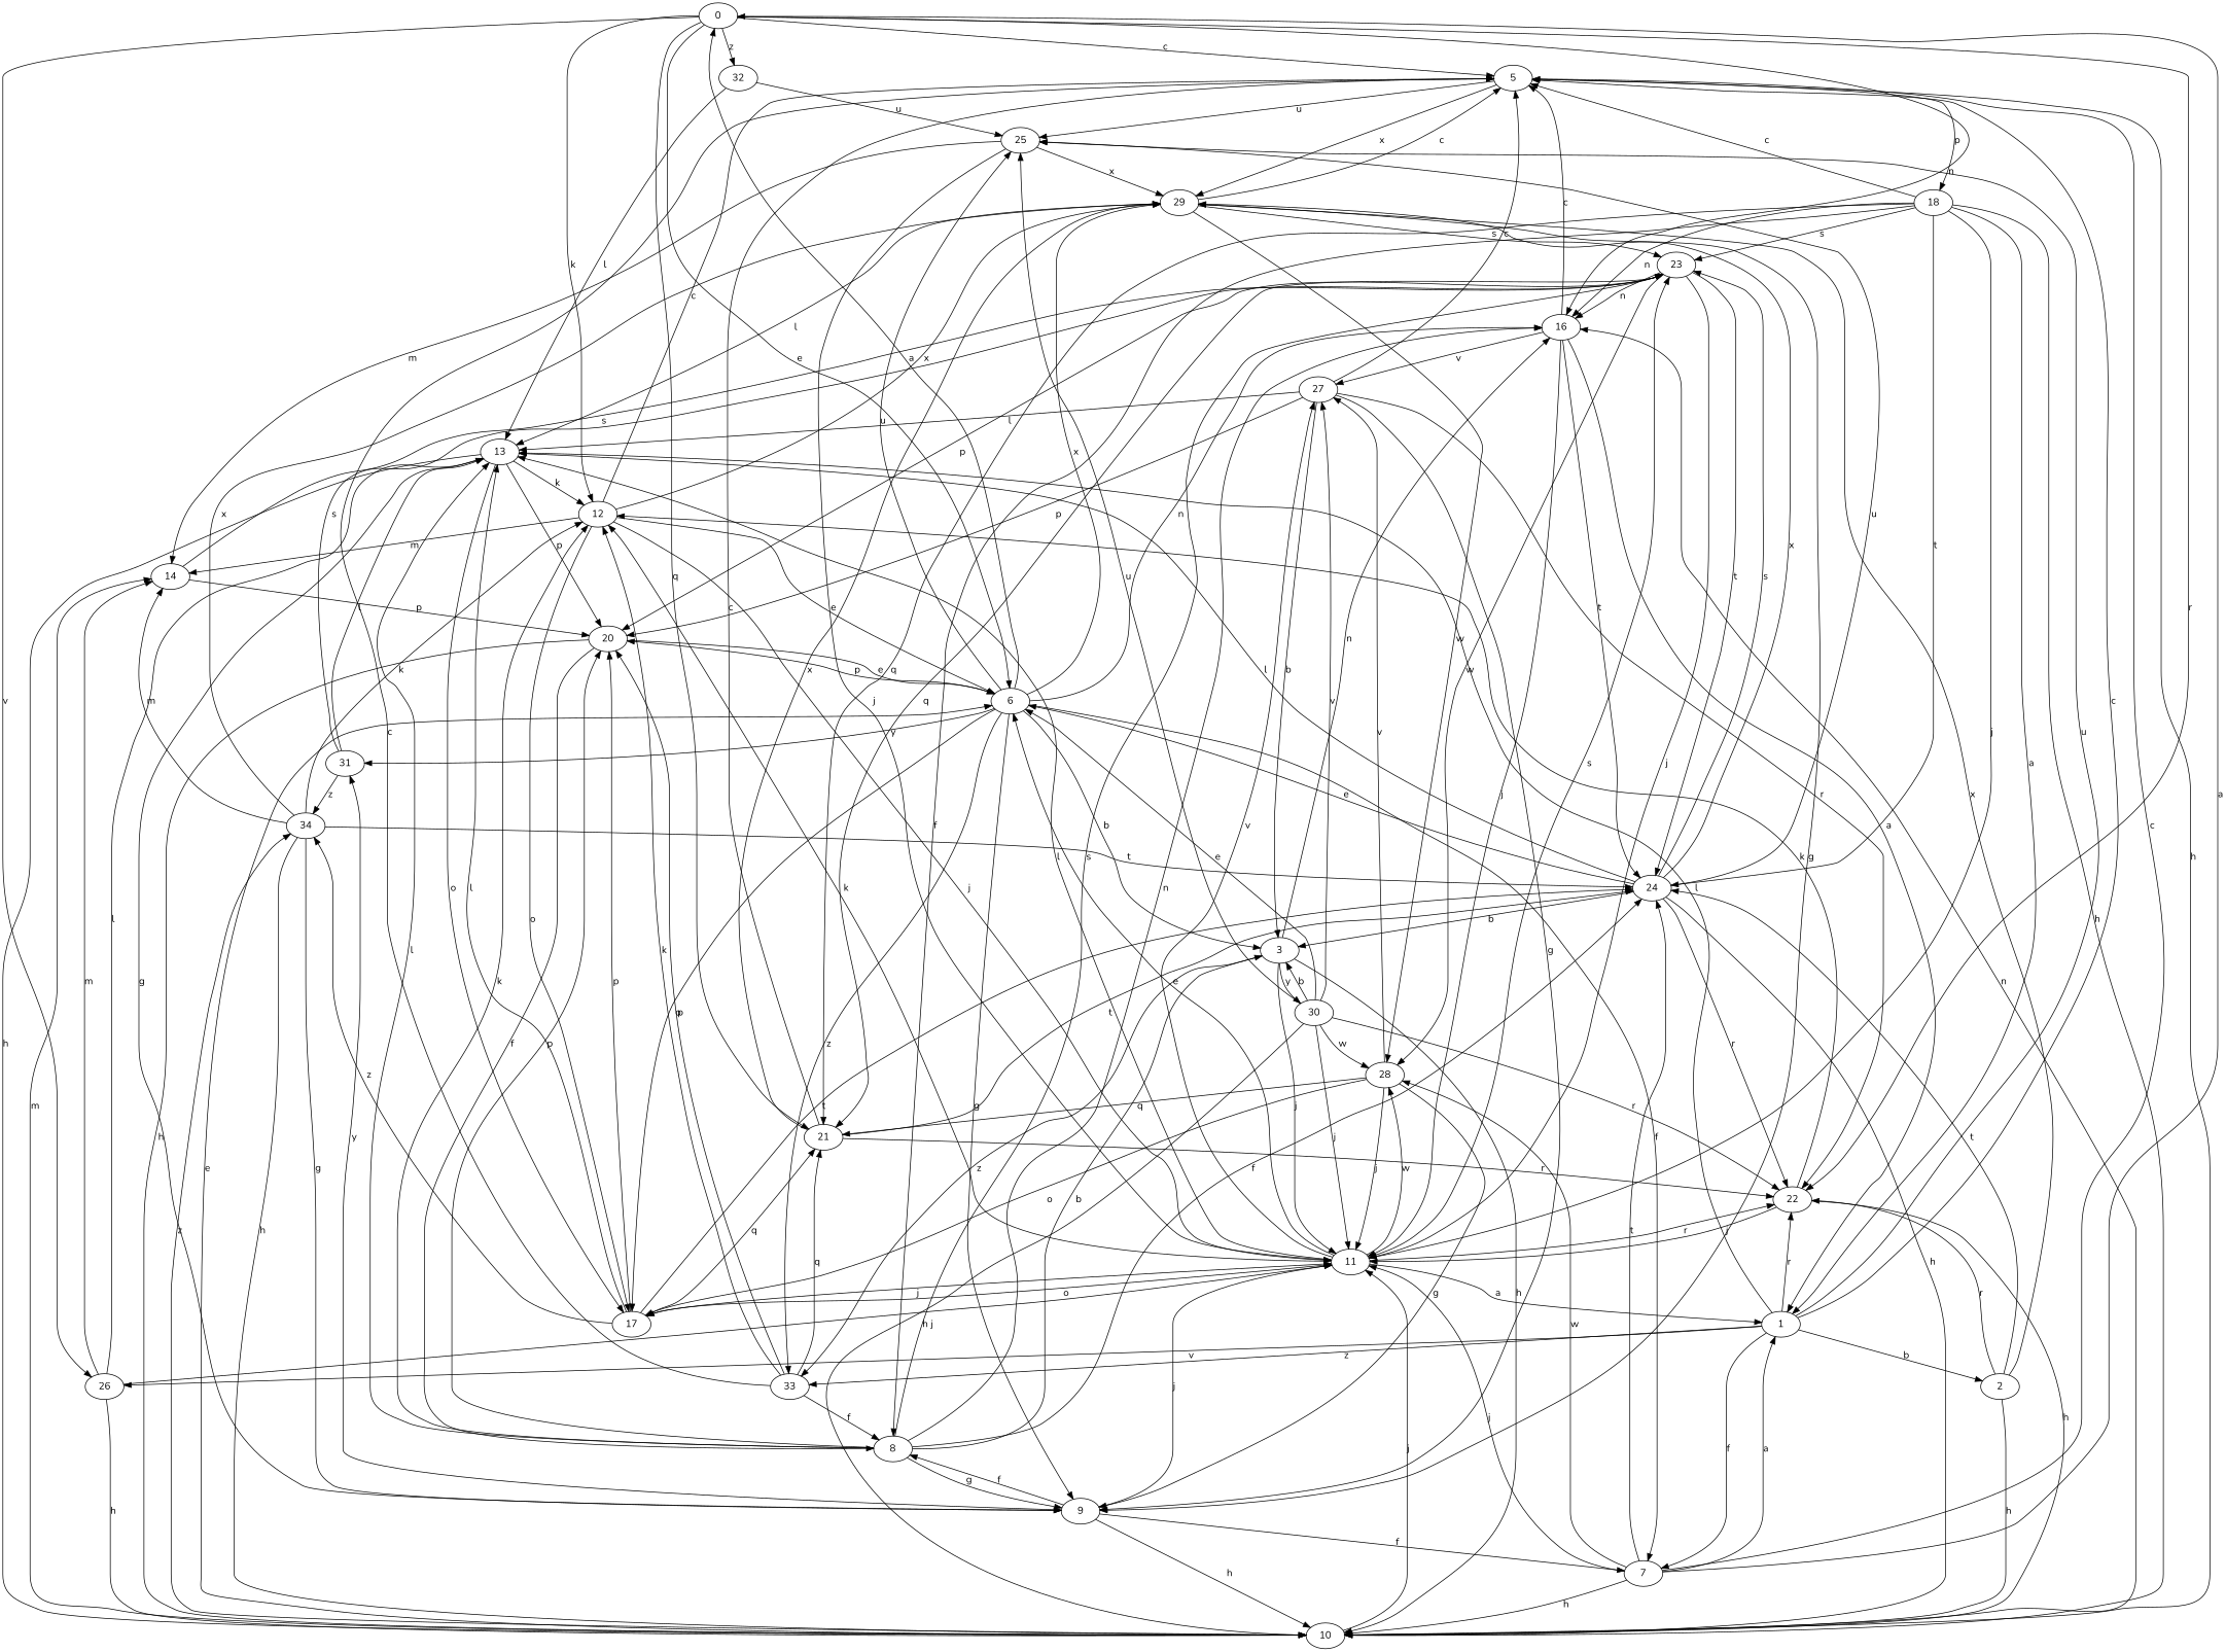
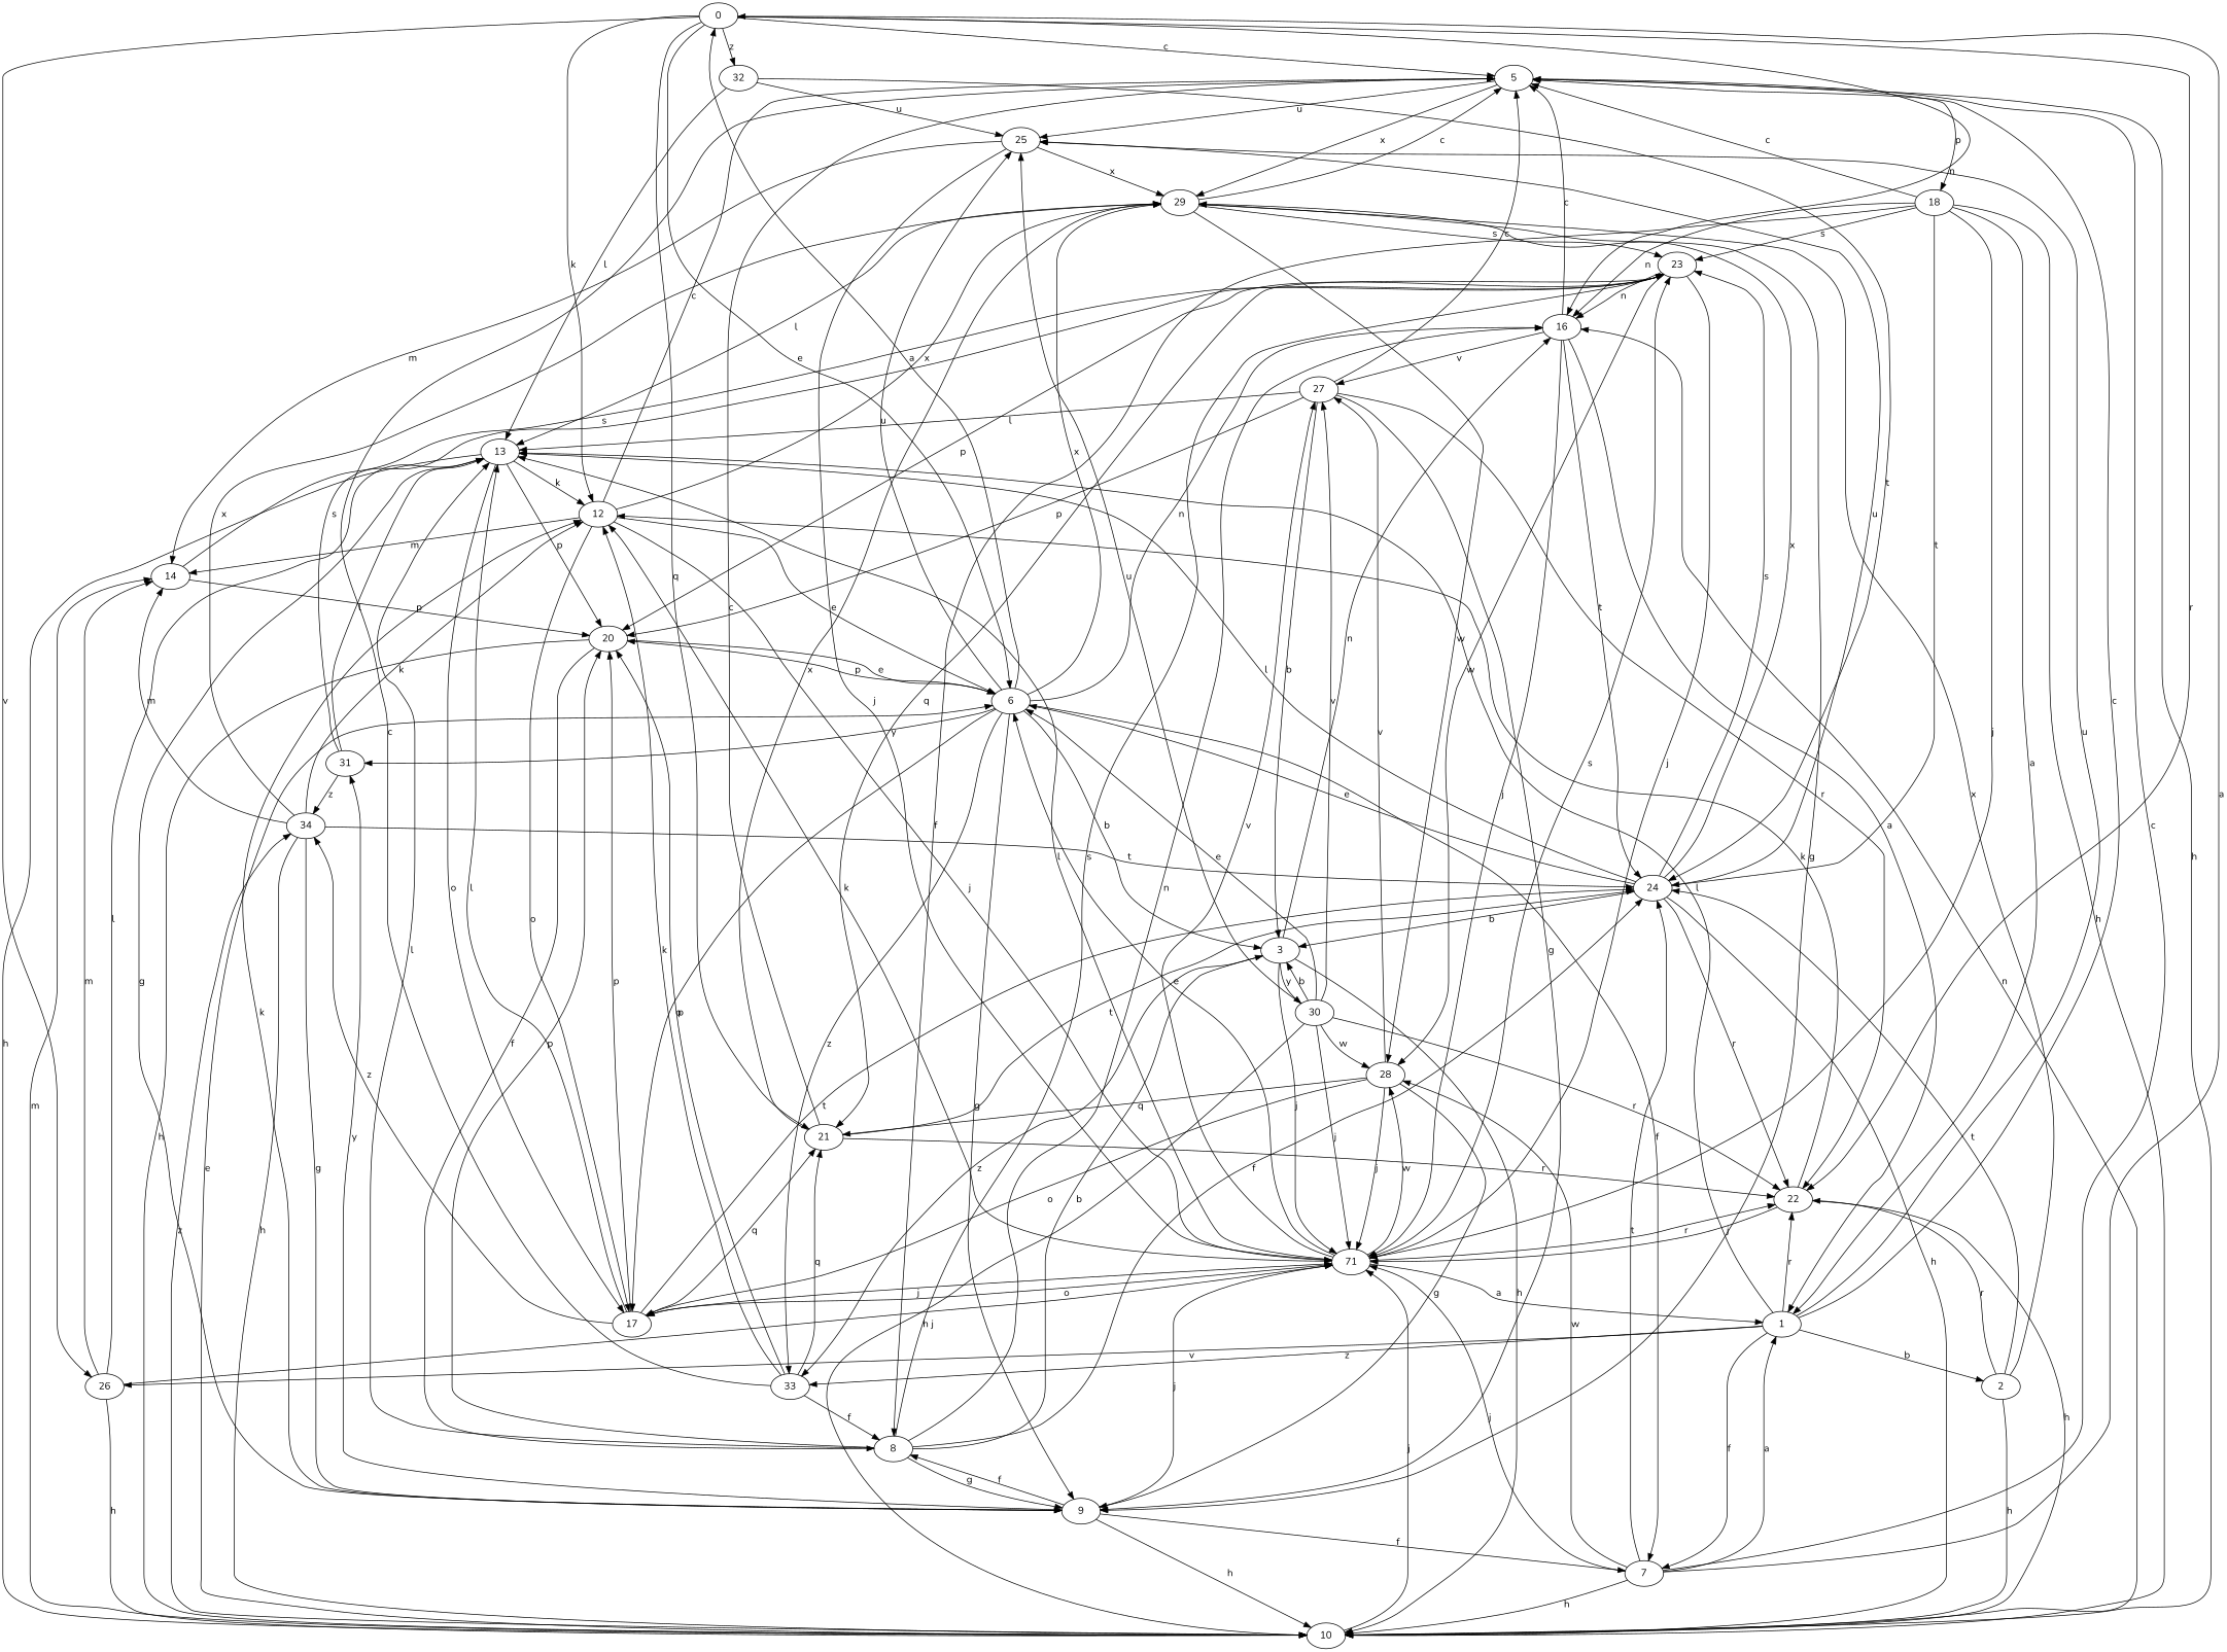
  strict digraph {
    fontname=Nunito
    node [fontname=Nunito]
    edge [fontname=Nunito]
    0
    5
    6
    12
    16
    21
    22
    26
    32
    25
    10
    29
    18
    7
    33
    3
    9
    17
    20
    31
-   11
+   11 [label=71]
    14
    1
    24
    27
    13
    2
    28
    8
    34
    23
    30
    0 -> 5 [label=c]
    0 -> 6 [label=e]
    0 -> 12 [label=k]
    0 -> 16 [label=n]
    0 -> 21 [label=q]
    0 -> 22 [label=r]
    0 -> 26 [label=v]
    0 -> 32 [label=z]
    5 -> 25 [label=u]
    5 -> 10 [label=h]
    5 -> 29 [label=x]
    5 -> 18 [label=p]
    6 -> 0 [label=a]
    6 -> 16 [label=n]
    6 -> 25 [label=u]
    6 -> 29 [label=x]
    6 -> 7 [label=f]
    6 -> 33 [label=z]
    6 -> 3 [label=b]
    6 -> 9 [label=g]
    6 -> 17 [label=o]
    6 -> 20 [label=p]
    6 -> 31 [label=y]
    12 -> 5 [label=c]
    12 -> 6 [label=e]
    12 -> 29 [label=x]
    12 -> 17 [label=o]
    12 -> 11 [label=j]
    12 -> 14 [label=m]
    16 -> 5 [label=c]
    16 -> 11 [label=j]
    16 -> 1 [label=a]
    16 -> 24 [label=t]
    16 -> 27 [label=v]
    21 -> 5 [label=c]
    21 -> 22 [label=r]
    21 -> 29 [label=x]
    21 -> 24 [label=t]
    22 -> 12 [label=k]
    22 -> 10 [label=h]
    22 -> 11 [label=j]
    26 -> 10 [label=h]
    26 -> 11 [label=j]
    26 -> 14 [label=m]
    26 -> 13 [label=l]
    32 -> 25 [label=u]
    32 -> 13 [label=l]
    25 -> 29 [label=x]
    25 -> 11 [label=j]
    25 -> 14 [label=m]
    10 -> 6 [label=e]
    10 -> 16 [label=n]
    10 -> 11 [label=j]
    10 -> 14 [label=m]
    10 -> 34 [label=z]
    29 -> 5 [label=c]
    29 -> 9 [label=g]
    29 -> 13 [label=l]
    29 -> 28 [label=w]
    29 -> 23 [label=s]
    18 -> 5 [label=c]
    18 -> 16 [label=n]
-   18 -> 21 [label=q]
    18 -> 10 [label=h]
    18 -> 11 [label=j]
    18 -> 1 [label=a]
    18 -> 24 [label=t]
    18 -> 8 [label=f]
    18 -> 23 [label=s]
    7 -> 0 [label=a]
    7 -> 5 [label=c]
    7 -> 10 [label=h]
    7 -> 11 [label=j]
    7 -> 1 [label=a]
    7 -> 24 [label=t]
    7 -> 28 [label=w]
    33 -> 5 [label=c]
    33 -> 12 [label=k]
    33 -> 21 [label=q]
    33 -> 20 [label=p]
    33 -> 8 [label=f]
    3 -> 16 [label=n]
    3 -> 10 [label=h]
    3 -> 33 [label=z]
    3 -> 11 [label=j]
    3 -> 30 [label=y]
-   8 -> 12 [label=k]
+   9 -> 12 [label=k]
    9 -> 10 [label=h]
    9 -> 7 [label=f]
    9 -> 31 [label=y]
    9 -> 11 [label=j]
    9 -> 8 [label=f]
    17 -> 21 [label=q]
    17 -> 20 [label=p]
    17 -> 11 [label=j]
    17 -> 24 [label=t]
    17 -> 13 [label=l]
    17 -> 34 [label=z]
    20 -> 6 [label=e]
    20 -> 10 [label=h]
    20 -> 8 [label=f]
    31 -> 13 [label=l]
    31 -> 34 [label=z]
    31 -> 23 [label=s]
    11 -> 6 [label=e]
    11 -> 12 [label=k]
    11 -> 22 [label=r]
    11 -> 17 [label=o]
    11 -> 1 [label=a]
    11 -> 27 [label=v]
    11 -> 13 [label=l]
    11 -> 28 [label=w]
    11 -> 23 [label=s]
    14 -> 20 [label=p]
    14 -> 23 [label=s]
    1 -> 5 [label=c]
    1 -> 22 [label=r]
    1 -> 26 [label=v]
    1 -> 25 [label=u]
    1 -> 7 [label=f]
    1 -> 33 [label=z]
    1 -> 13 [label=l]
    1 -> 2 [label=b]
    24 -> 6 [label=e]
    24 -> 22 [label=r]
    24 -> 25 [label=u]
    24 -> 10 [label=h]
    24 -> 29 [label=x]
    24 -> 3 [label=b]
    24 -> 13 [label=l]
    24 -> 23 [label=s]
    27 -> 5 [label=c]
    27 -> 22 [label=r]
    27 -> 3 [label=b]
    27 -> 9 [label=g]
    27 -> 20 [label=p]
    27 -> 13 [label=l]
    13 -> 12 [label=k]
    13 -> 10 [label=h]
    13 -> 9 [label=g]
    13 -> 17 [label=o]
    13 -> 20 [label=p]
    2 -> 22 [label=r]
    2 -> 10 [label=h]
    2 -> 29 [label=x]
    2 -> 24 [label=t]
    28 -> 21 [label=q]
    28 -> 9 [label=g]
    28 -> 17 [label=o]
    28 -> 11 [label=j]
    28 -> 27 [label=v]
    8 -> 16 [label=n]
    8 -> 3 [label=b]
    8 -> 9 [label=g]
    8 -> 20 [label=p]
    8 -> 24 [label=f]
    8 -> 13 [label=l]
    8 -> 23 [label=s]
    34 -> 12 [label=k]
    34 -> 10 [label=h]
    34 -> 29 [label=x]
    34 -> 9 [label=g]
    34 -> 14 [label=m]
    34 -> 24 [label=t]
    23 -> 16 [label=n]
    23 -> 21 [label=q]
    23 -> 20 [label=p]
    23 -> 11 [label=j]
-   23 -> 24 [label=t]
+   32 -> 24 [label=t]
    23 -> 28 [label=w]
    30 -> 6 [label=e]
    30 -> 22 [label=r]
    30 -> 25 [label=u]
    30 -> 10 [label=h]
    30 -> 3 [label=b]
    30 -> 11 [label=j]
    30 -> 27 [label=v]
    30 -> 28 [label=w]
  }
